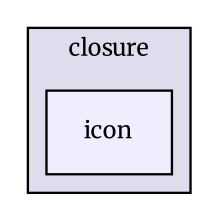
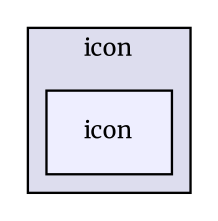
  digraph {
    compound=true
    fontname=Merriweather
    n1 [fillcolor="#eeeeff" fontname=Merriweather fontsize=10 label=icon pencolor=black shape=box style=filled]
    subgraph cluster_1 {
      bgcolor="#ddddee"
      fontsize=10
-     label=closure
+     label=icon
      pencolor=black
      n1
    }
  }
